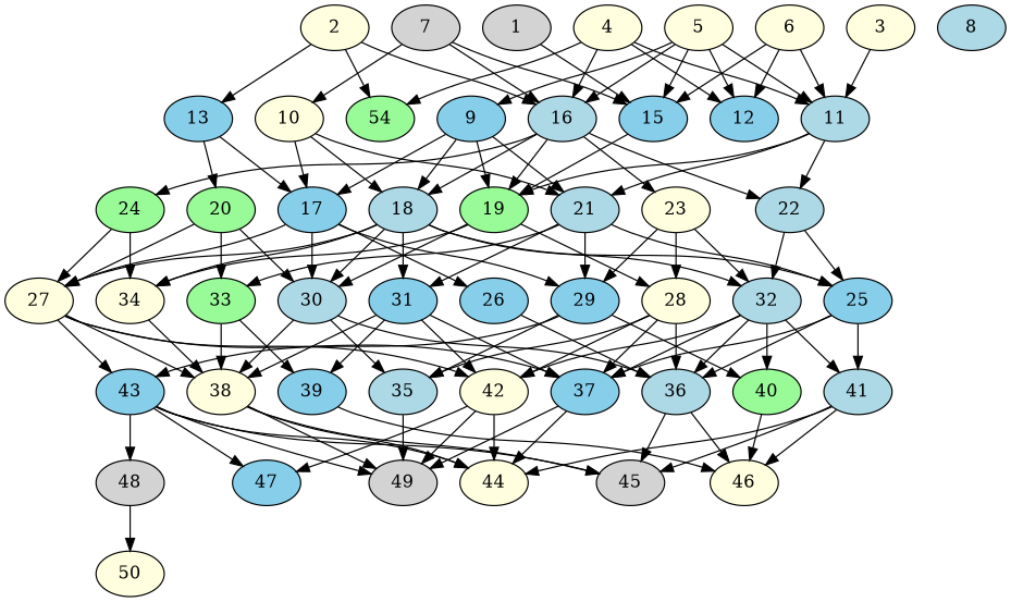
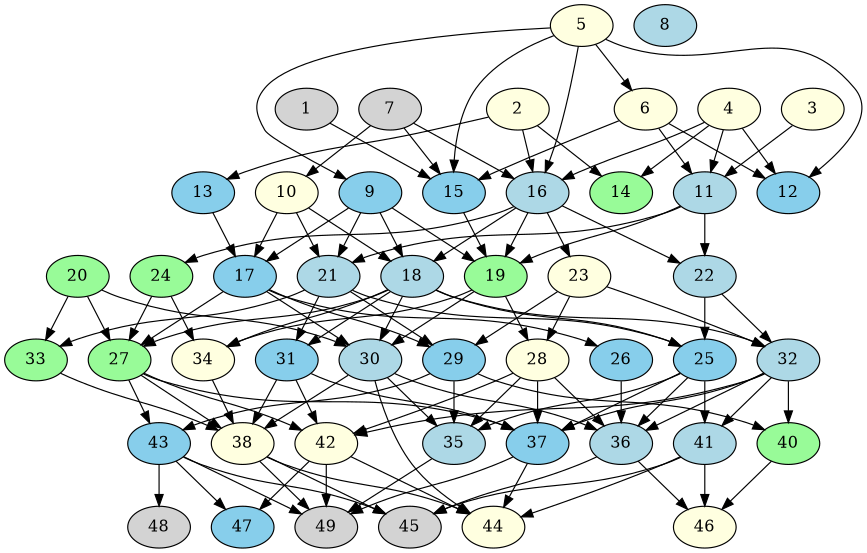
  digraph {
    node [alpha=0.03 compute_size=1073741824000 fillcolor=lightyellow result_size=0 style=filled]
    1 [alpha=0.05 compute_size=4211822665 fillcolor=lightgrey ram=37019276 result_size=29696 trans_size=348165]
    15 [alpha=0.11 compute_size=37829722994 fillcolor=skyblue ram=29111418 result_size=70656 trans_size=877351]
    19 [alpha=0.01 compute_size=385516285076 fillcolor=palegreen ram=17325920 result_size=91136 trans_size=217398]
    30 [alpha=0.06 compute_size=5474253058 fillcolor=lightblue ram=46795828 result_size=74752 trans_size=312460]
    34 [alpha=0.04 compute_size=8283207192 ram=18869024 result_size=74752 trans_size=587140]
    28 [alpha=0.13 ram=18965038 result_size=1024 trans_size=646385]
    2 [alpha=0.06 compute_size=1413502620 ram=49518096 result_size=70656 trans_size=478818]
    13 [alpha=0.01 compute_size=270886307671 fillcolor=skyblue ram=37506012 result_size=1024 trans_size=470722]
-   14 [alpha=0.13 compute_size=719294781839 fillcolor=palegreen ram=49419184 trans_size=608373 label=54]
+   14 [alpha=0.13 compute_size=719294781839 fillcolor=palegreen ram=49419184 trans_size=608373]
    16 [alpha=0.18 fillcolor=lightblue ram=9240632 result_size=1024 trans_size=730894]
    17 [alpha=0.12 compute_size=4657605650 fillcolor=skyblue ram=8457571 result_size=29696 trans_size=266978]
    20 [compute_size=549755813888 fillcolor=palegreen ram=9982478 result_size=91136 trans_size=753362]
    18 [alpha=0.11 compute_size=368293445632 fillcolor=lightblue ram=29539930 result_size=9216 trans_size=118195]
    22 [alpha=0.19 compute_size=782757789696 fillcolor=lightblue ram=6244682 result_size=54272 trans_size=58537]
    23 [alpha=0.19 compute_size=8589934592 ram=43456100 result_size=70656 trans_size=196861]
    24 [alpha=0.01 compute_size=949424127406 fillcolor=palegreen ram=33648048 result_size=1024 trans_size=49414]
    26 [alpha=0.17 compute_size=27209609586 fillcolor=skyblue ram=25441342 result_size=70656 trans_size=469439]
-   27 [alpha=0.13 compute_size=1065379750320 ram=18298030 result_size=54272 trans_size=951055]
+   27 [alpha=0.13 compute_size=1065379750320 fillcolor=palegreen ram=18298030 result_size=54272 trans_size=951055]
    29 [alpha=0.10 compute_size=34111546200 fillcolor=skyblue ram=10689545 result_size=91136 trans_size=58563]
    33 [alpha=0.02 compute_size=1177154791777 fillcolor=palegreen ram=9413300 result_size=1024 trans_size=154889]
    25 [compute_size=368293445632 fillcolor=skyblue ram=14646571 result_size=9216 trans_size=191125]
    31 [compute_size=8188314320 fillcolor=skyblue ram=52119296 result_size=74752 trans_size=783136]
    32 [compute_size=368293445632 fillcolor=lightblue ram=549771 result_size=9216 trans_size=63253]
    3 [alpha=0.02 compute_size=487081428003 ram=3311962 result_size=54272 trans_size=320672]
    11 [alpha=0.14 fillcolor=lightblue ram=33474508 result_size=1024 trans_size=313806]
    21 [alpha=0.13 compute_size=11724524452 fillcolor=lightblue ram=36357976 result_size=91136 trans_size=641062]
    4 [alpha=0.00 compute_size=549755813888 ram=8785781 result_size=91136 trans_size=222948]
    12 [alpha=0.10 compute_size=99649925868 fillcolor=skyblue ram=7583832 trans_size=938876]
    5 [alpha=0.04 compute_size=4776455034 ram=15435486 result_size=29696 trans_size=1023090]
    9 [alpha=0.01 fillcolor=skyblue ram=18916182 result_size=1024 trans_size=473700]
    6 [alpha=0.00 compute_size=135918692871 ram=45820280 result_size=9216 trans_size=1019444]
    7 [alpha=0.15 compute_size=20378531128 fillcolor=lightgrey ram=26298530 result_size=91136 trans_size=523989]
    10 [alpha=0.07 compute_size=321948420711 ram=42514244 result_size=13312 trans_size=237654]
    8 [alpha=0.11 compute_size=123053314103 fillcolor=lightblue ram=49106048 trans_size=809973]
    36 [alpha=0.20 compute_size=68719476736 fillcolor=lightblue ram=6023250 result_size=74752 trans_size=562151]
    37 [alpha=0.17 compute_size=20167243096 fillcolor=skyblue ram=31176886 result_size=9216 trans_size=1015132]
    38 [alpha=0.11 compute_size=8323202483 ram=8570628 result_size=74752 trans_size=227456]
    42 [alpha=0.15 compute_size=782757789696 ram=23431560 result_size=54272 trans_size=84006]
    43 [alpha=0.15 compute_size=482995775064 fillcolor=skyblue ram=36612520 result_size=13312 trans_size=611509]
    35 [alpha=0.15 compute_size=37002410455 fillcolor=lightblue ram=14938035 result_size=54272 trans_size=519520]
    40 [alpha=0.12 compute_size=368293445632 fillcolor=palegreen ram=31623378 result_size=9216 trans_size=831931]
    41 [alpha=0.00 compute_size=31160752452 fillcolor=lightblue ram=12999082 result_size=91136 trans_size=560866]
-   39 [alpha=0.09 fillcolor=skyblue ram=14141286 result_size=1024 trans_size=438574]
    45 [alpha=0.20 compute_size=8884018886 fillcolor=lightgrey ram=5398934 trans_size=934525]
    46 [alpha=0.02 compute_size=1286404830 ram=33625652 trans_size=555361]
    49 [alpha=0.19 compute_size=27286864418 fillcolor=lightgrey ram=10787748 trans_size=796991]
    44 [compute_size=24769712257 ram=33623780 trans_size=835522]
    47 [alpha=0.04 compute_size=232178811427 fillcolor=skyblue ram=31074178 trans_size=93159]
    48 [alpha=0.17 compute_size=28991029248 fillcolor=lightgrey ram=12713206 result_size=29696 trans_size=669600]
-   50 [alpha=0.12 compute_size=18080309738 ram=13749321 trans_size=617263]
    1 -> 15
    15 -> 19
    19 -> 30
    19 -> 34
    19 -> 28
    30 -> 36
    30 -> 38
    30 -> 35
    34 -> 38
    28 -> 36
    28 -> 37
    28 -> 42
    28 -> 35
    2 -> 13
    2 -> 14
    2 -> 16
    13 -> 17
-   13 -> 20
    16 -> 19
    16 -> 18
    16 -> 22
    16 -> 23
    16 -> 24
    17 -> 30
    17 -> 26
    17 -> 27
    17 -> 29
    20 -> 30
    20 -> 27
    20 -> 33
    18 -> 30
    18 -> 34
    18 -> 27
    18 -> 25
    18 -> 31
    18 -> 32
    22 -> 25
    22 -> 32
    23 -> 28
    23 -> 29
    23 -> 32
    24 -> 34
    24 -> 27
    26 -> 36
    27 -> 37
    27 -> 38
    27 -> 42
    27 -> 43
    29 -> 43
    29 -> 35
    29 -> 40
    33 -> 38
-   33 -> 39
    25 -> 36
    25 -> 37
+   25 -> 35
    25 -> 41
    31 -> 37
    31 -> 38
    31 -> 42
-   31 -> 39
    32 -> 36
    32 -> 37
    32 -> 42
    32 -> 40
    32 -> 41
    3 -> 11
    11 -> 19
    11 -> 22
    11 -> 21
    21 -> 29
    21 -> 33
    21 -> 25
    21 -> 31
    4 -> 14
    4 -> 16
    4 -> 11
    4 -> 12
    5 -> 15
    5 -> 16
-   5 -> 11
+   5 -> 6
    5 -> 12
    5 -> 9
    9 -> 19
    9 -> 17
    9 -> 18
    9 -> 21
    6 -> 15
    6 -> 11
    6 -> 12
    7 -> 15
    7 -> 16
    7 -> 10
    10 -> 17
    10 -> 18
    10 -> 21
    36 -> 45
    36 -> 46
    37 -> 49
    37 -> 44
    38 -> 45
    38 -> 49
    38 -> 44
    42 -> 49
    42 -> 44
    42 -> 47
    43 -> 45
    43 -> 49
-   43 -> 44
+   30 -> 44
    43 -> 47
    43 -> 48
    35 -> 49
    40 -> 46
    41 -> 45
    41 -> 46
    41 -> 44
-   39 -> 46
-   48 -> 50
  }
